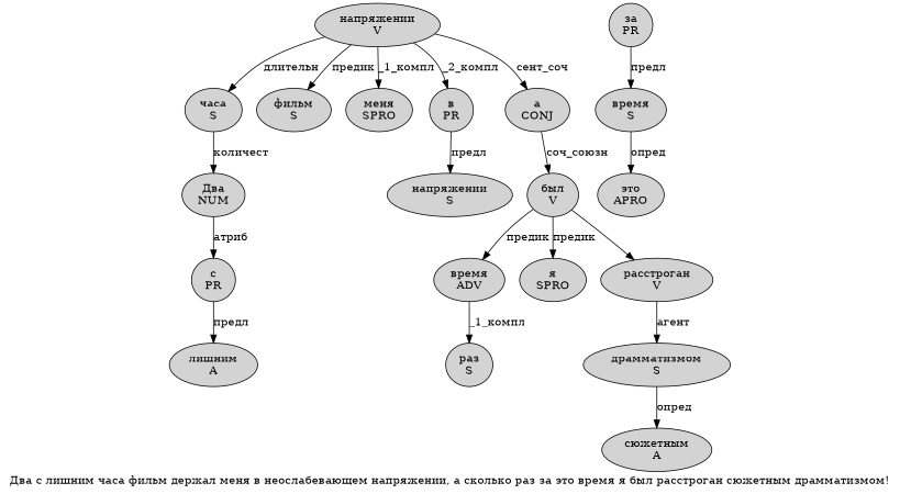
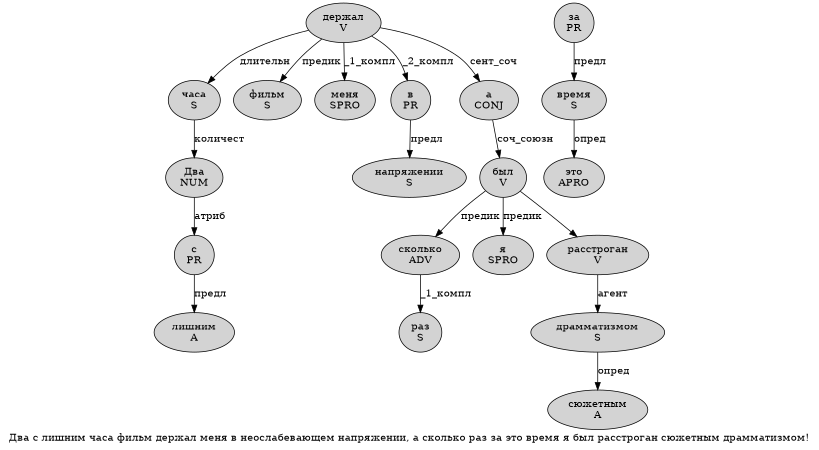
  digraph {
    label="Два с лишним часа фильм держал меня в неослабевающем напряжении, а сколько раз за это время я был расстроган сюжетным драмматизмом!"
    node [fillcolor=lightgray penwidth=1 shape=ellipse style=filled]
    n1 [label="Два\nNUM"]
    n2 [label="с\nPR"]
    n3 [label="лишним\nA"]
    n4 [label="часа\nS"]
    n5 [label="фильм\nS"]
-   n6 [label="напряжении\nV"]
+   n6 [label="держал\nV"]
    n7 [label="меня\nSPRO"]
    n8 [label="в\nPR"]
    n9 [label="а\nCONJ"]
    n10 [label="напряжении\nS"]
    n11 [label="был\nV"]
-   n12 [label="время\nADV"]
+   n12 [label="сколько\nADV"]
    n13 [label="я\nSPRO"]
    n14 [label="расстроган\nV"]
    n15 [label="раз\nS"]
    n16 [label="за\nPR"]
    n17 [label="время\nS"]
    n18 [label="это\nAPRO"]
    n19 [label="драмматизмом\nS"]
    n20 [label="сюжетным\nA"]
    n1 -> n2 [label="атриб"]
    n2 -> n3 [label="предл"]
    n4 -> n1 [label="количест"]
    n6 -> n4 [label="длительн"]
    n6 -> n5 [label="предик"]
    n6 -> n7 [label="_1_компл"]
    n6 -> n8 [label="_2_компл"]
    n6 -> n9 [label="сент_соч"]
    n8 -> n10 [label="предл"]
    n9 -> n11 [label="соч_союзн"]
    n11 -> n12 [label="предик"]
    n11 -> n13 [label="предик"]
    n11 -> n14
    n12 -> n15 [label="_1_компл"]
    n14 -> n19 [label="агент"]
    n16 -> n17 [label="предл"]
    n17 -> n18 [label="опред"]
    n19 -> n20 [label="опред"]
  }
